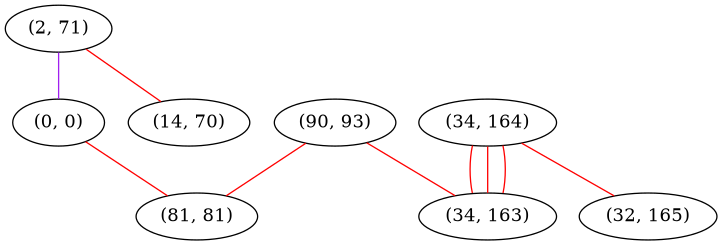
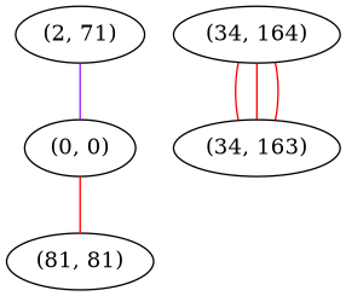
  graph {
    edge [color=red weight=1]
    "(2, 71)"
    "(0, 0)"
-   "(14, 70)"
    "(81, 81)"
    "(34, 164)"
    "(34, 163)"
-   "(32, 165)"
-   "(90, 93)"
    "(2, 71)" -- "(0, 0)" [color=purple weight=4]
-   "(2, 71)" -- "(14, 70)"
    "(0, 0)" -- "(81, 81)"
    "(34, 164)" -- "(34, 163)"
    "(34, 164)" -- "(34, 163)"
    "(34, 164)" -- "(34, 163)"
-   "(34, 164)" -- "(32, 165)"
-   "(90, 93)" -- "(81, 81)"
-   "(90, 93)" -- "(34, 163)"
  }
